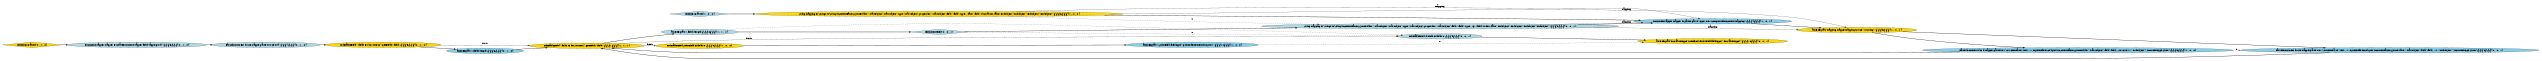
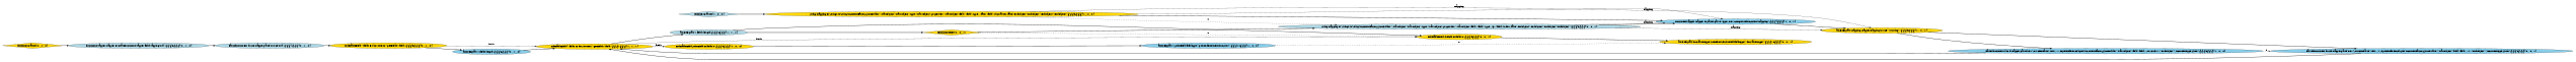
  digraph {
    rankdir=LR
    node [fillcolor=gold shape=ellipse style=filled]
    edge [style=bold]
    n1 [label="IndexableField(( fields = doc.rootDoc().getFields(\"field\")@@@7@@@['1', '1', '1']"]
    n2 [fillcolor=lightblue label="assertEquals(1,fields.length)@@@8@@@['1', '1', '1']"]
    n3 [label="IndexableField pointField = fields(0(@@@9@@@['1', '0', '0']"]
-   n4 [fillcolor=lightblue label="IndexableField dvField = fields(0(@@@9@@@['0', '0', '1']"]
-   n5 [fillcolor=lightblue label="testNotIndexed['0', '0', '1']" shape=diamond]
+   n4 [label="IndexableField dvField = fields(0(@@@9@@@['0', '0', '1']"]
+   n5 [label="testNotIndexed['0', '0', '1']" shape=diamond]
    n6 [fillcolor=skyblue label="assertEquals(1,pointField.fieldType().pointIndexDimensionCount())@@@10@@@['1', '0', '0']"]
    n7 [label="assertEquals(DocValuesType.SORTED_SET,dvField.fieldType().docValuesType())@@@10@@@['0', '0', '1']"]
    n8 [fillcolor=skyblue label="assertEquals(1,fields.length)@@@6@@@['0', '1', '0']"]
    n9 [fillcolor=skyblue label="ParsedDocument doc = mapper.parse(new SourceToParse(\"test\",\"1\",BytesReference.bytes(XContentFactory.jsonBuilder().startObject().field(\"field\",\"2016-03-11\").endObject()),XContentType.JSON))@@@6@@@['1', '0', '0']"]
    n10 [fillcolor=skyblue label="ParsedDocument doc = mapper.parse(new SourceToParse(\"test\",\"1\",BytesReference.bytes(XContentFactory.jsonBuilder().startObject().field(\"field\",\"::1\").endObject()),XContentType.JSON))@@@6@@@['0', '0', '1']"]
    n11 [fillcolor=lightblue label="ParsedDocument doc = mapper.parse(source(null))@@@4@@@['0', '1', '0']"]
    n12 [label="IndexableField(( fields = doc.rootDoc().getFields(\"field\")@@@5@@@['0', '1', '0']"]
    n13 [fillcolor=skyblue label="DocumentMapper mapper = parser.parse(\"type\",new CompressedXContent(mapping))@@@4@@@['1', '0', '1']"]
    n14 [label="assertEquals(mapping,mapper.mappingSource().toString())@@@5@@@['1', '0', '1']"]
    n15 [fillcolor=lightblue label="testNoDocValues['1', '0', '0']" shape=diamond]
    n16 [label="String mapping = Strings.toString(XContentFactory.jsonBuilder().startObject().startObject(\"type\").startObject(\"properties\").startObject(\"field\").field(\"type\",\"date\").field(\"doc_values\",false).endObject().endObject().endObject().endObject())@@@3@@@['1', '0', '0']"]
    n17 [fillcolor=lightblue label="String mapping = Strings.toString(XContentFactory.jsonBuilder().startObject().startObject(\"type\").startObject(\"properties\").startObject(\"field\").field(\"type\",\"ip\").field(\"index\",false).endObject().endObject().endObject().endObject())@@@3@@@['0', '0', '1']"]
    n18 [label="testNoDocValues['0', '1', '0']" shape=diamond]
    n19 [fillcolor=lightblue label="DocumentMapper mapper = createDocumentMapper(fieldMapping(null))@@@3@@@['0', '1', '0']"]
    n1 -> n2
    n1 -> n3 [label=fields style=solid]
    n1 -> n4 [label=fields style=solid]
-   n2 -> n4 [style=dashed]
+   n2 -> n4
    n2 -> n5
    n3 -> n6
    n4 -> n7
    n5 -> n4 [label=0 style=dashed]
    n5 -> n17
    n6 -> n7 [label=0 style=dashed]
    n8 -> n1
    n9 -> n1
    n9 -> n10 [label=0 style=dashed]
    n10 -> n1
    n11 -> n12
    n12 -> n1 [label=fields style=solid]
    n12 -> n8
    n13 -> n14
    n14 -> n9
    n14 -> n10
    n15 -> n16
    n16 -> n13 [label=mapping style=solid]
    n16 -> n13
    n16 -> n14 [label=mapping style=solid]
    n16 -> n17 [label=0 style=dashed]
    n17 -> n13 [label=mapping style=solid]
    n17 -> n13
    n17 -> n14 [label=mapping style=solid]
    n18 -> n19
    n19 -> n11
  }
